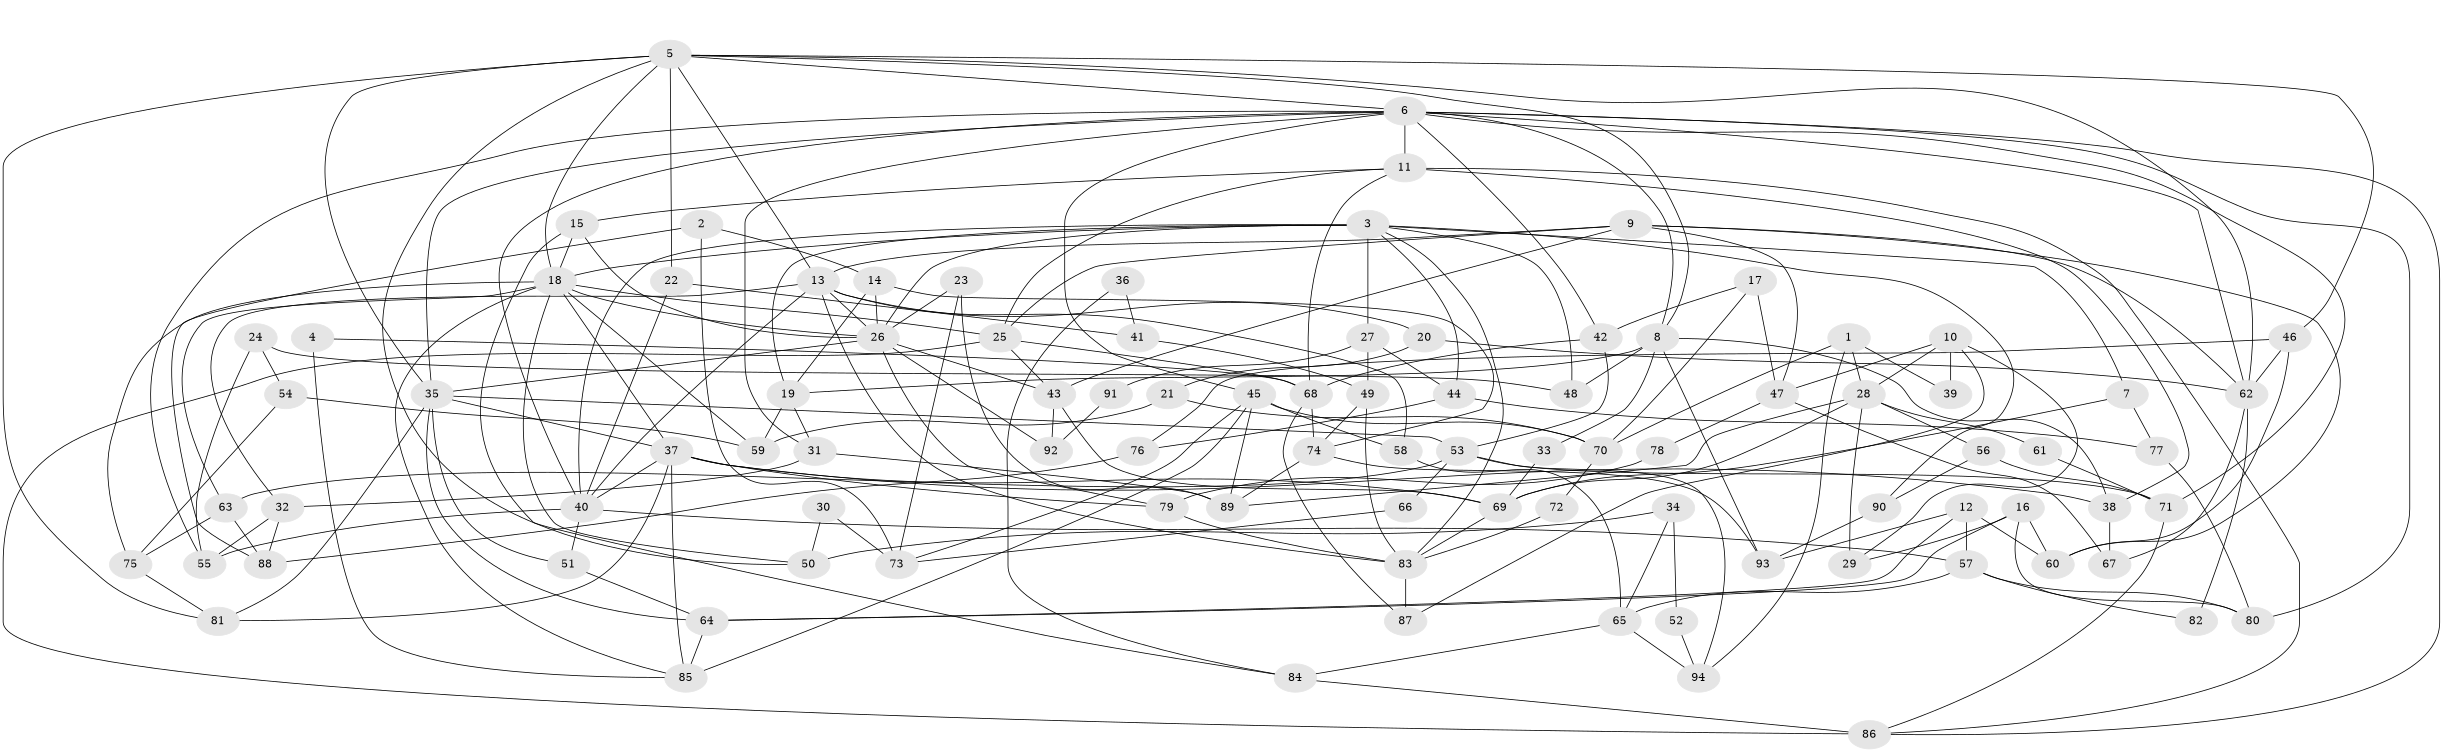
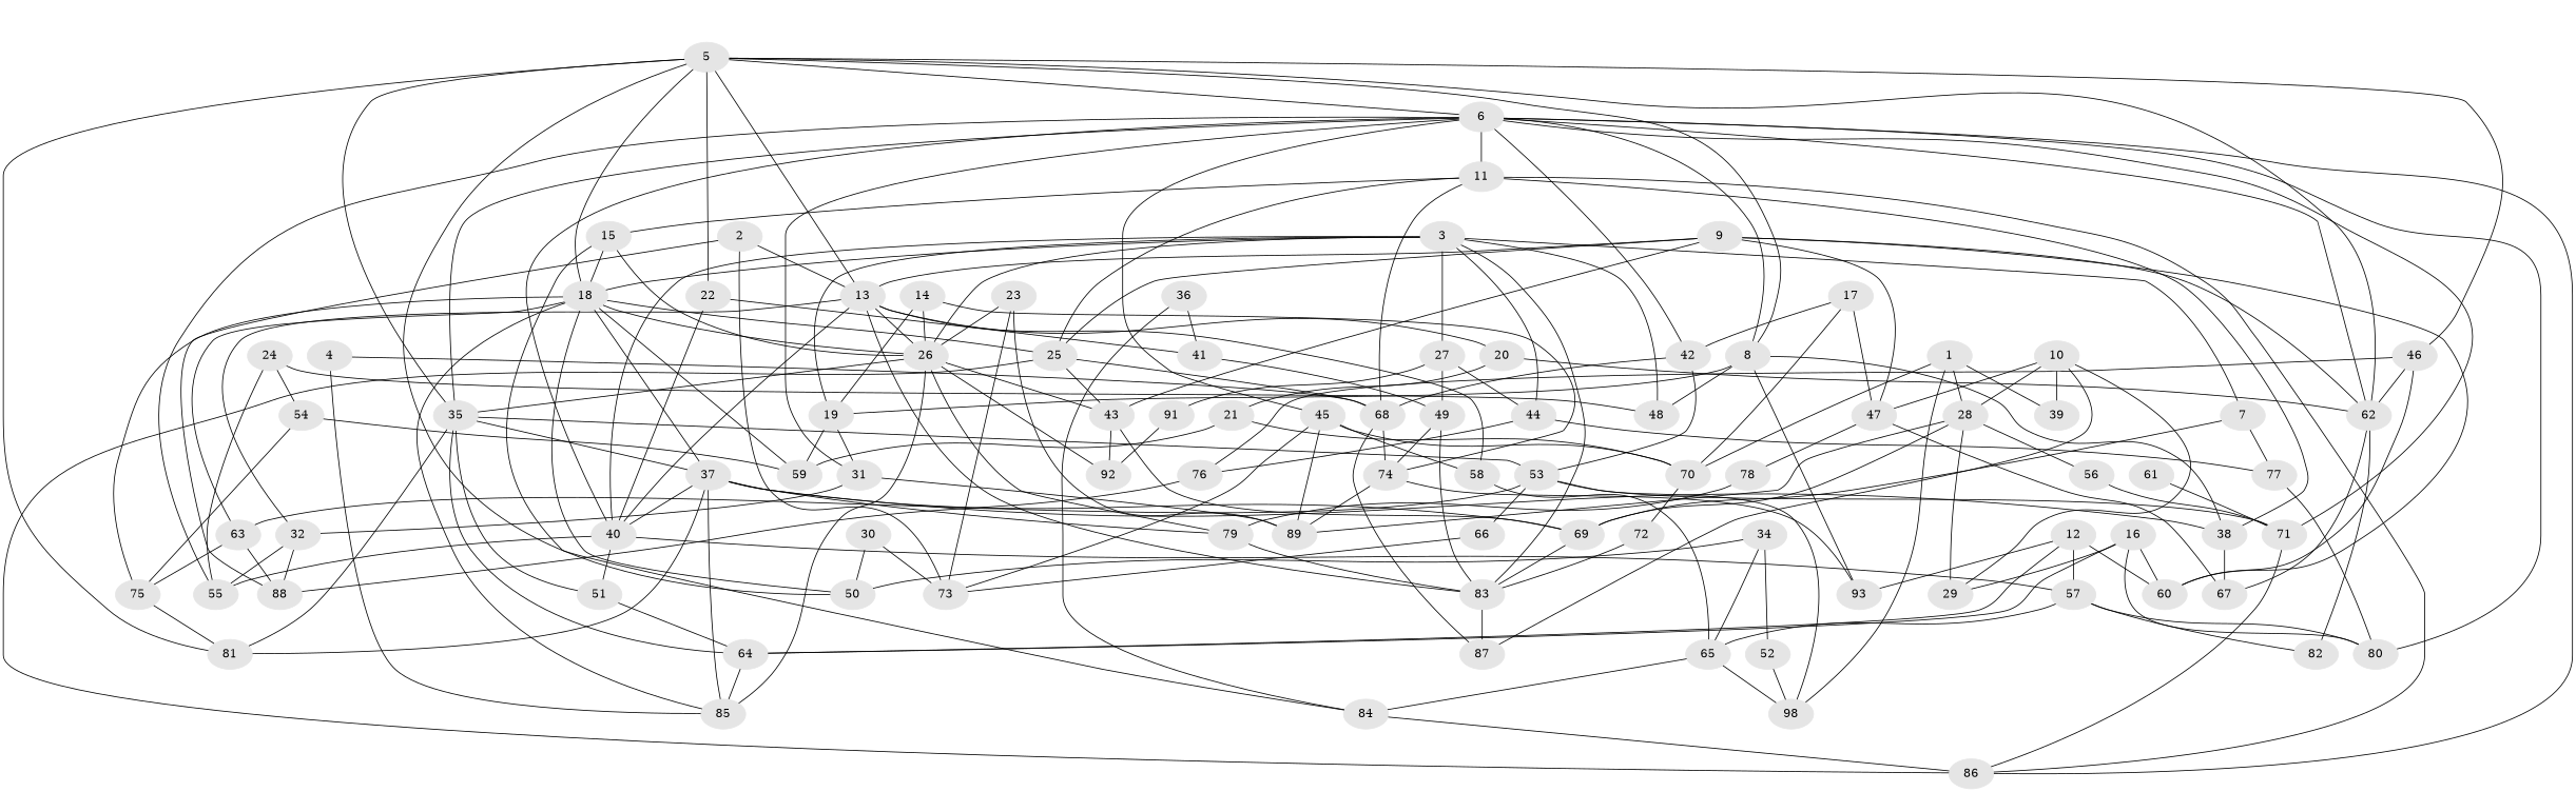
  graph {
    node [color=gray90 style=filled]
    edge [weight=1.0]
    1
    28
    39
    70
-   94
+   94 [label=98]
    69
    29
    89
    56
    61
    72
    2
    13
    73
    88
    26
    40
    83
    20
    32
    58
    3
    7
    18
    19
    27
    44
    48
-   90
    77
    85
    50
    25
    37
    59
    63
    75
    31
    35
    43
    79
    92
    49
    91
    55
    57
    51
    76
    87
    93
    4
    68
    74
    5
    6
    8
    22
    46
    62
    81
    11
    42
    45
    71
    80
    86
-   33
    38
    41
    64
    53
    60
    67
    82
    15
    9
    47
    78
    10
    84
    12
    65
    21
    14
    16
    17
    23
    24
    54
    30
    34
    52
    66
    36
    1 -- 28
    1 -- 39
    1 -- 70
    1 -- 94
    28 -- 69 [weight=3.0]
    28 -- 29
    28 -- 89
    28 -- 56
-   28 -- 61
    70 -- 72
    69 -- 83
-   56 -- 90
    56 -- 71
    61 -- 71
    72 -- 83
-   2 -- 14
+   2 -- 13
    2 -- 73
    2 -- 88
    13 -- 26
    13 -- 40
    13 -- 83
    13 -- 20
    13 -- 32
    13 -- 58
-   45 -- 85
+   26 -- 85
    26 -- 35
    26 -- 43
    26 -- 79
    26 -- 92
    40 -- 55
    40 -- 57
    40 -- 51
    83 -- 87
    20 -- 62
    20 -- 21
    32 -- 88
    32 -- 55
    58 -- 65
    3 -- 26
    3 -- 40
    3 -- 83
    3 -- 7
    3 -- 18
    3 -- 19 [weight=2.0]
    3 -- 27
    3 -- 44
    3 -- 48
-   3 -- 90
    7 -- 69
    7 -- 77
    18 -- 26 [weight=2.0]
    18 -- 85
    18 -- 50
    18 -- 25 [weight=2.0]
    18 -- 37
    18 -- 59
    18 -- 63
    18 -- 75
    19 -- 59
    19 -- 31
    27 -- 44
    27 -- 49
    27 -- 91
    44 -- 77
    44 -- 76
-   90 -- 93
    77 -- 80
    25 -- 43
    25 -- 68
    25 -- 86 [weight=2.0]
    37 -- 69
    37 -- 40
    37 -- 85
    37 -- 79
    37 -- 81
    37 -- 38
    63 -- 88
    63 -- 75
    75 -- 81
    31 -- 89
    31 -- 32
    35 -- 37
    35 -- 51
    35 -- 81
    35 -- 64
    35 -- 53
    43 -- 69
    43 -- 92
    79 -- 83
    49 -- 83
    49 -- 74
    91 -- 92
    57 -- 80
    57 -- 82
    57 -- 65
    51 -- 64
    76 -- 88
    4 -- 85
    4 -- 68
    68 -- 87
    68 -- 74
    74 -- 89
    74 -- 93
    5 -- 13
    5 -- 18
    5 -- 50
    5 -- 35
    5 -- 6
    5 -- 8
    5 -- 22
    5 -- 46
    5 -- 62
    5 -- 81
    6 -- 40
    6 -- 31
    6 -- 35
    6 -- 55
    6 -- 8
    6 -- 62
    6 -- 11 [weight=2.0]
    6 -- 42
    6 -- 45
    6 -- 71 [weight=2.0]
    6 -- 80
    6 -- 86
    8 -- 19
    8 -- 48
    8 -- 93
-   8 -- 33
    8 -- 38
    22 -- 40
    22 -- 41
    46 -- 76
    46 -- 62
    46 -- 60
    62 -- 67
    62 -- 82
    11 -- 25
    11 -- 68
    11 -- 86
    11 -- 38
    11 -- 15
    42 -- 68
    42 -- 53
    45 -- 70
    45 -- 89
    45 -- 73
    45 -- 58
    71 -- 86
-   33 -- 69
    38 -- 67
    41 -- 49
    64 -- 85
    53 -- 94
    53 -- 63
    53 -- 71
    53 -- 66
    15 -- 26
    15 -- 18
    15 -- 84
    9 -- 13
    9 -- 25
    9 -- 43
    9 -- 62
    9 -- 60
    9 -- 47
    47 -- 67
    47 -- 78
    78 -- 79
    10 -- 28
    10 -- 39
    10 -- 29
    10 -- 87
    10 -- 47
    84 -- 86
    12 -- 57
    12 -- 93
    12 -- 64
    12 -- 60
    65 -- 94
    65 -- 84
    21 -- 70
    21 -- 59
    14 -- 26
    14 -- 19
    14 -- 74
    16 -- 29
    16 -- 80
    16 -- 64
    16 -- 60
    17 -- 70
    17 -- 42
    17 -- 47
    23 -- 89
    23 -- 73
    23 -- 26
    24 -- 48
    24 -- 55
    24 -- 54
    54 -- 59
    54 -- 75
    30 -- 73
    30 -- 50
    34 -- 50
    34 -- 65
    34 -- 52
    52 -- 94
    66 -- 73
    36 -- 41
    36 -- 84
  }
